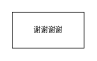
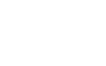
  <mxCell id="0" />
  <mxCell id="1" parent="0" />
- <mxCell id="2" value="谢谢谢谢" style="rounded=0;whiteSpace=wrap;html=1;" parent="1" vertex="1"><mxGeometry x="20" y="20" width="120" height="60" as="geometry" /></mxCell>
